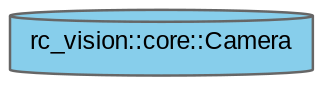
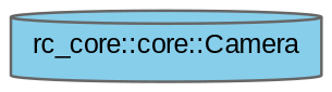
  digraph {
    rankdir=LR
    fontname="Liberation Sans"
-   n1 [color=grey40 fillcolor=skyblue fontname="Liberation Sans" fontsize=10 height=0.2 label="rc_vision::core::Camera" shape=cylinder style=filled width=0.4]
+   n1 [color=grey40 fillcolor=skyblue fontname="Liberation Sans" fontsize=10 height=0.2 label="rc_core::core::Camera" shape=cylinder style=filled width=0.4]
  }
